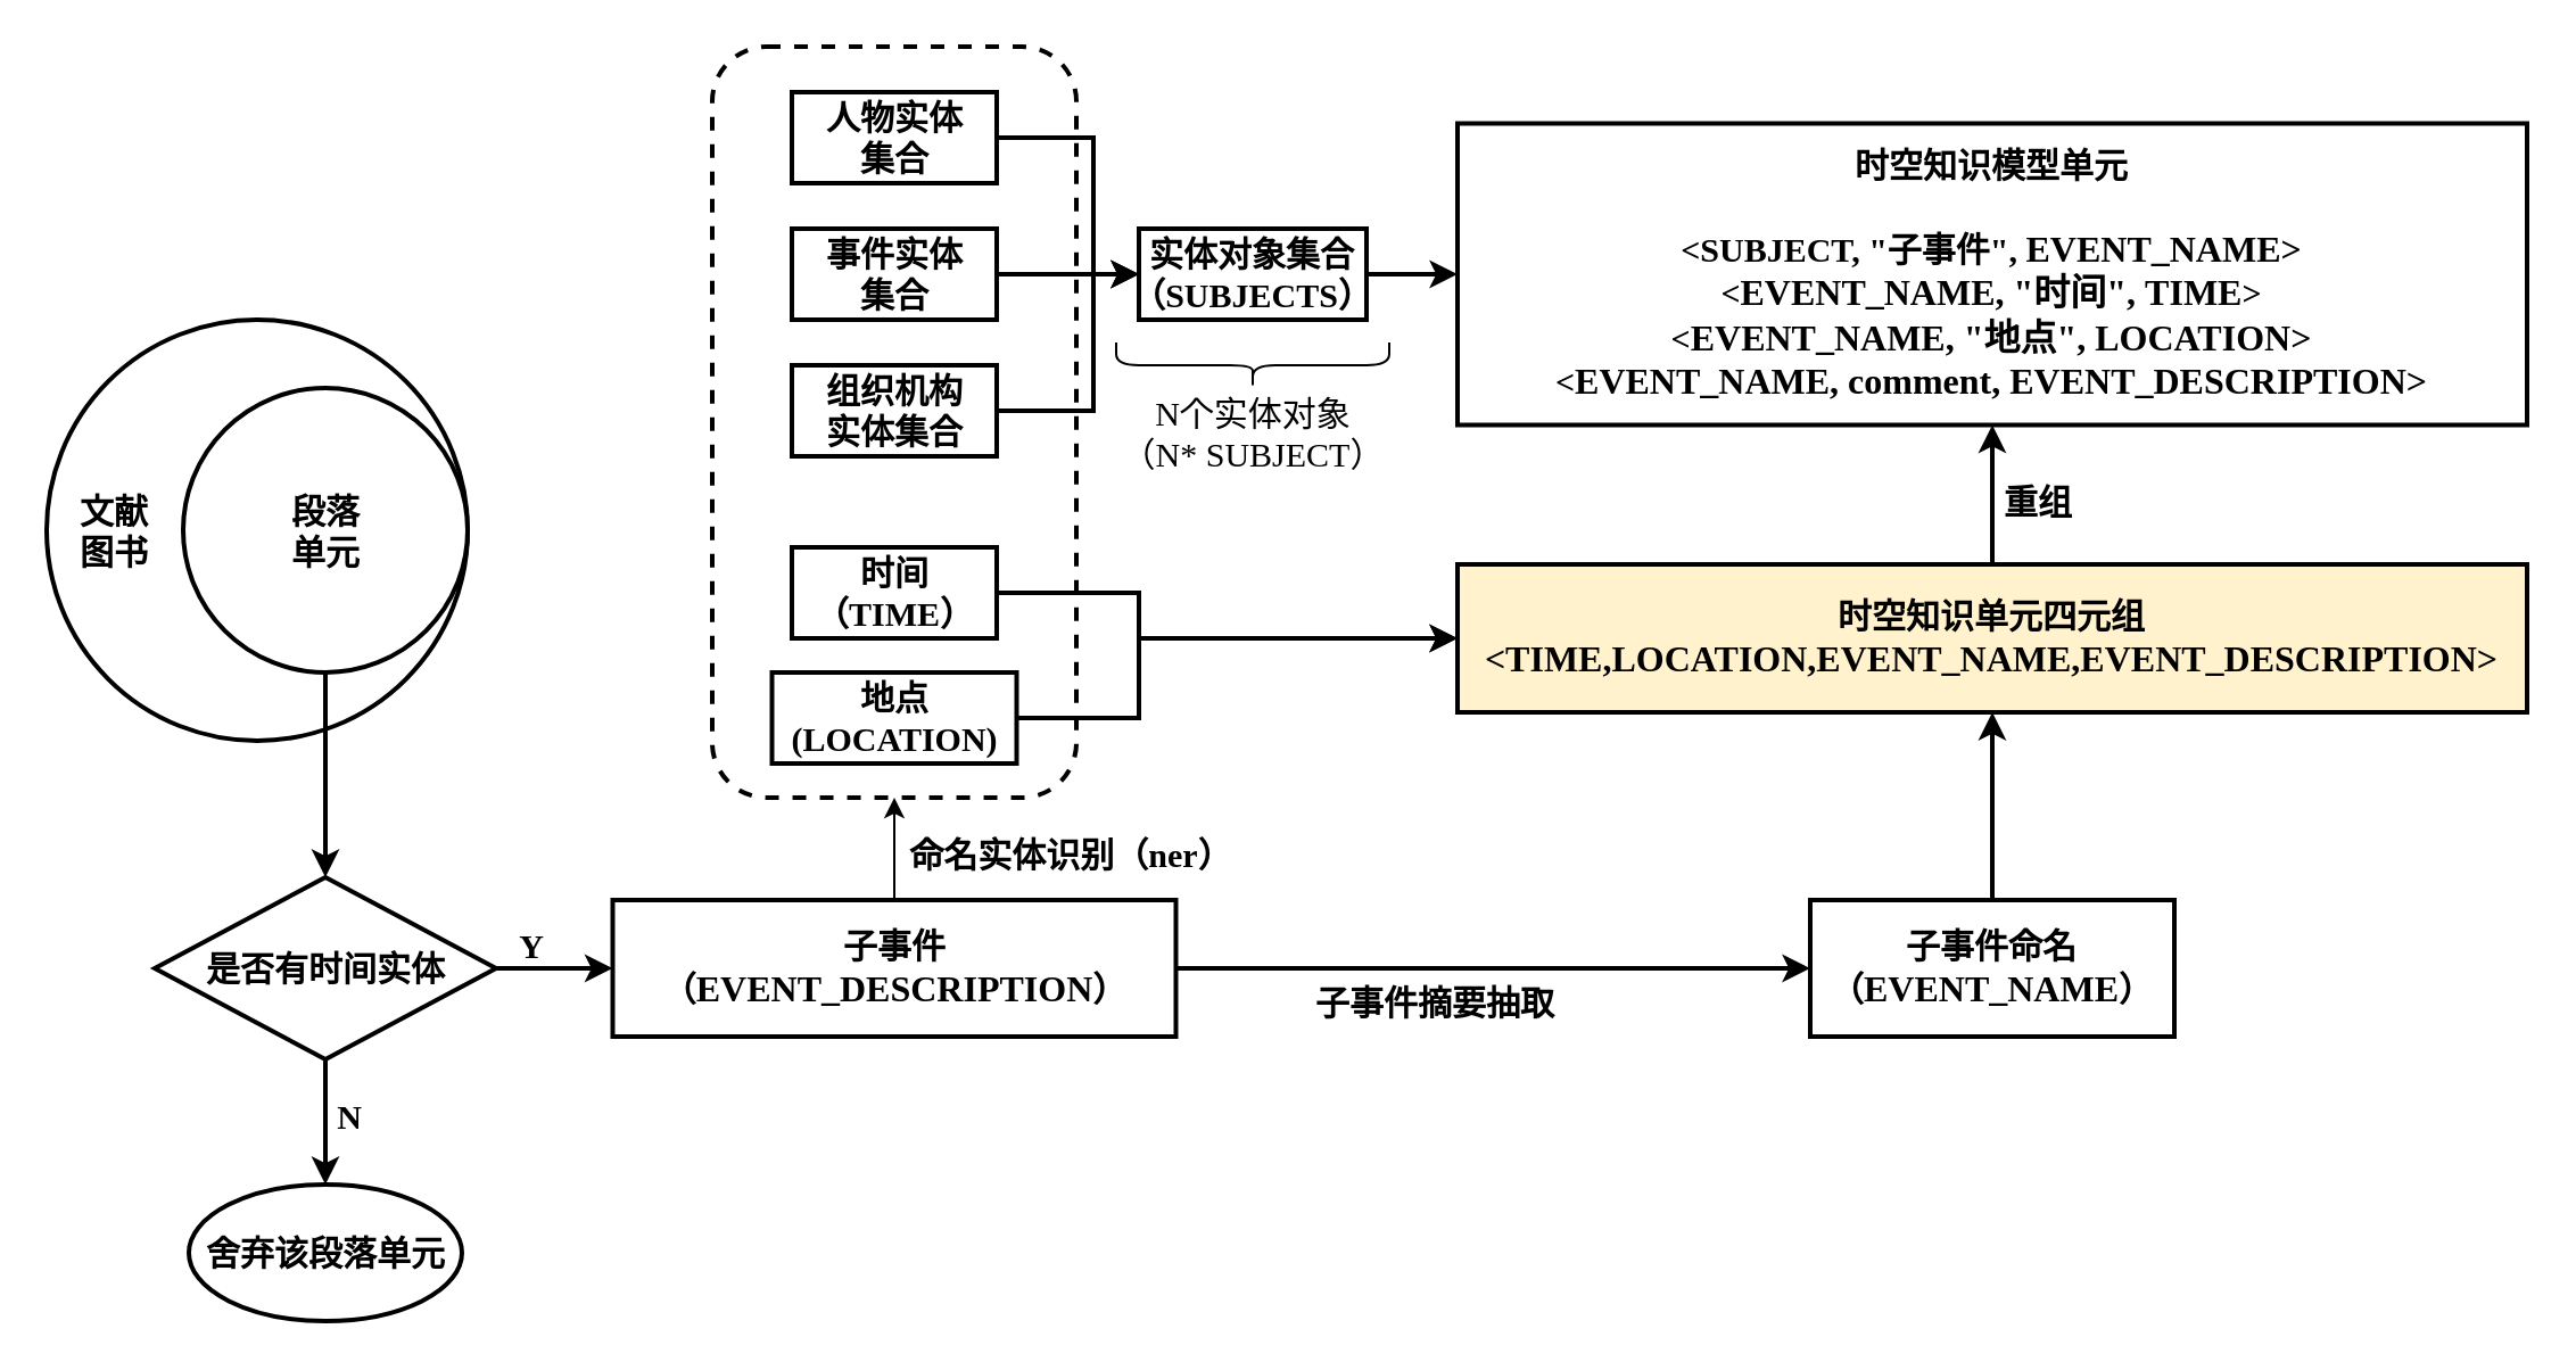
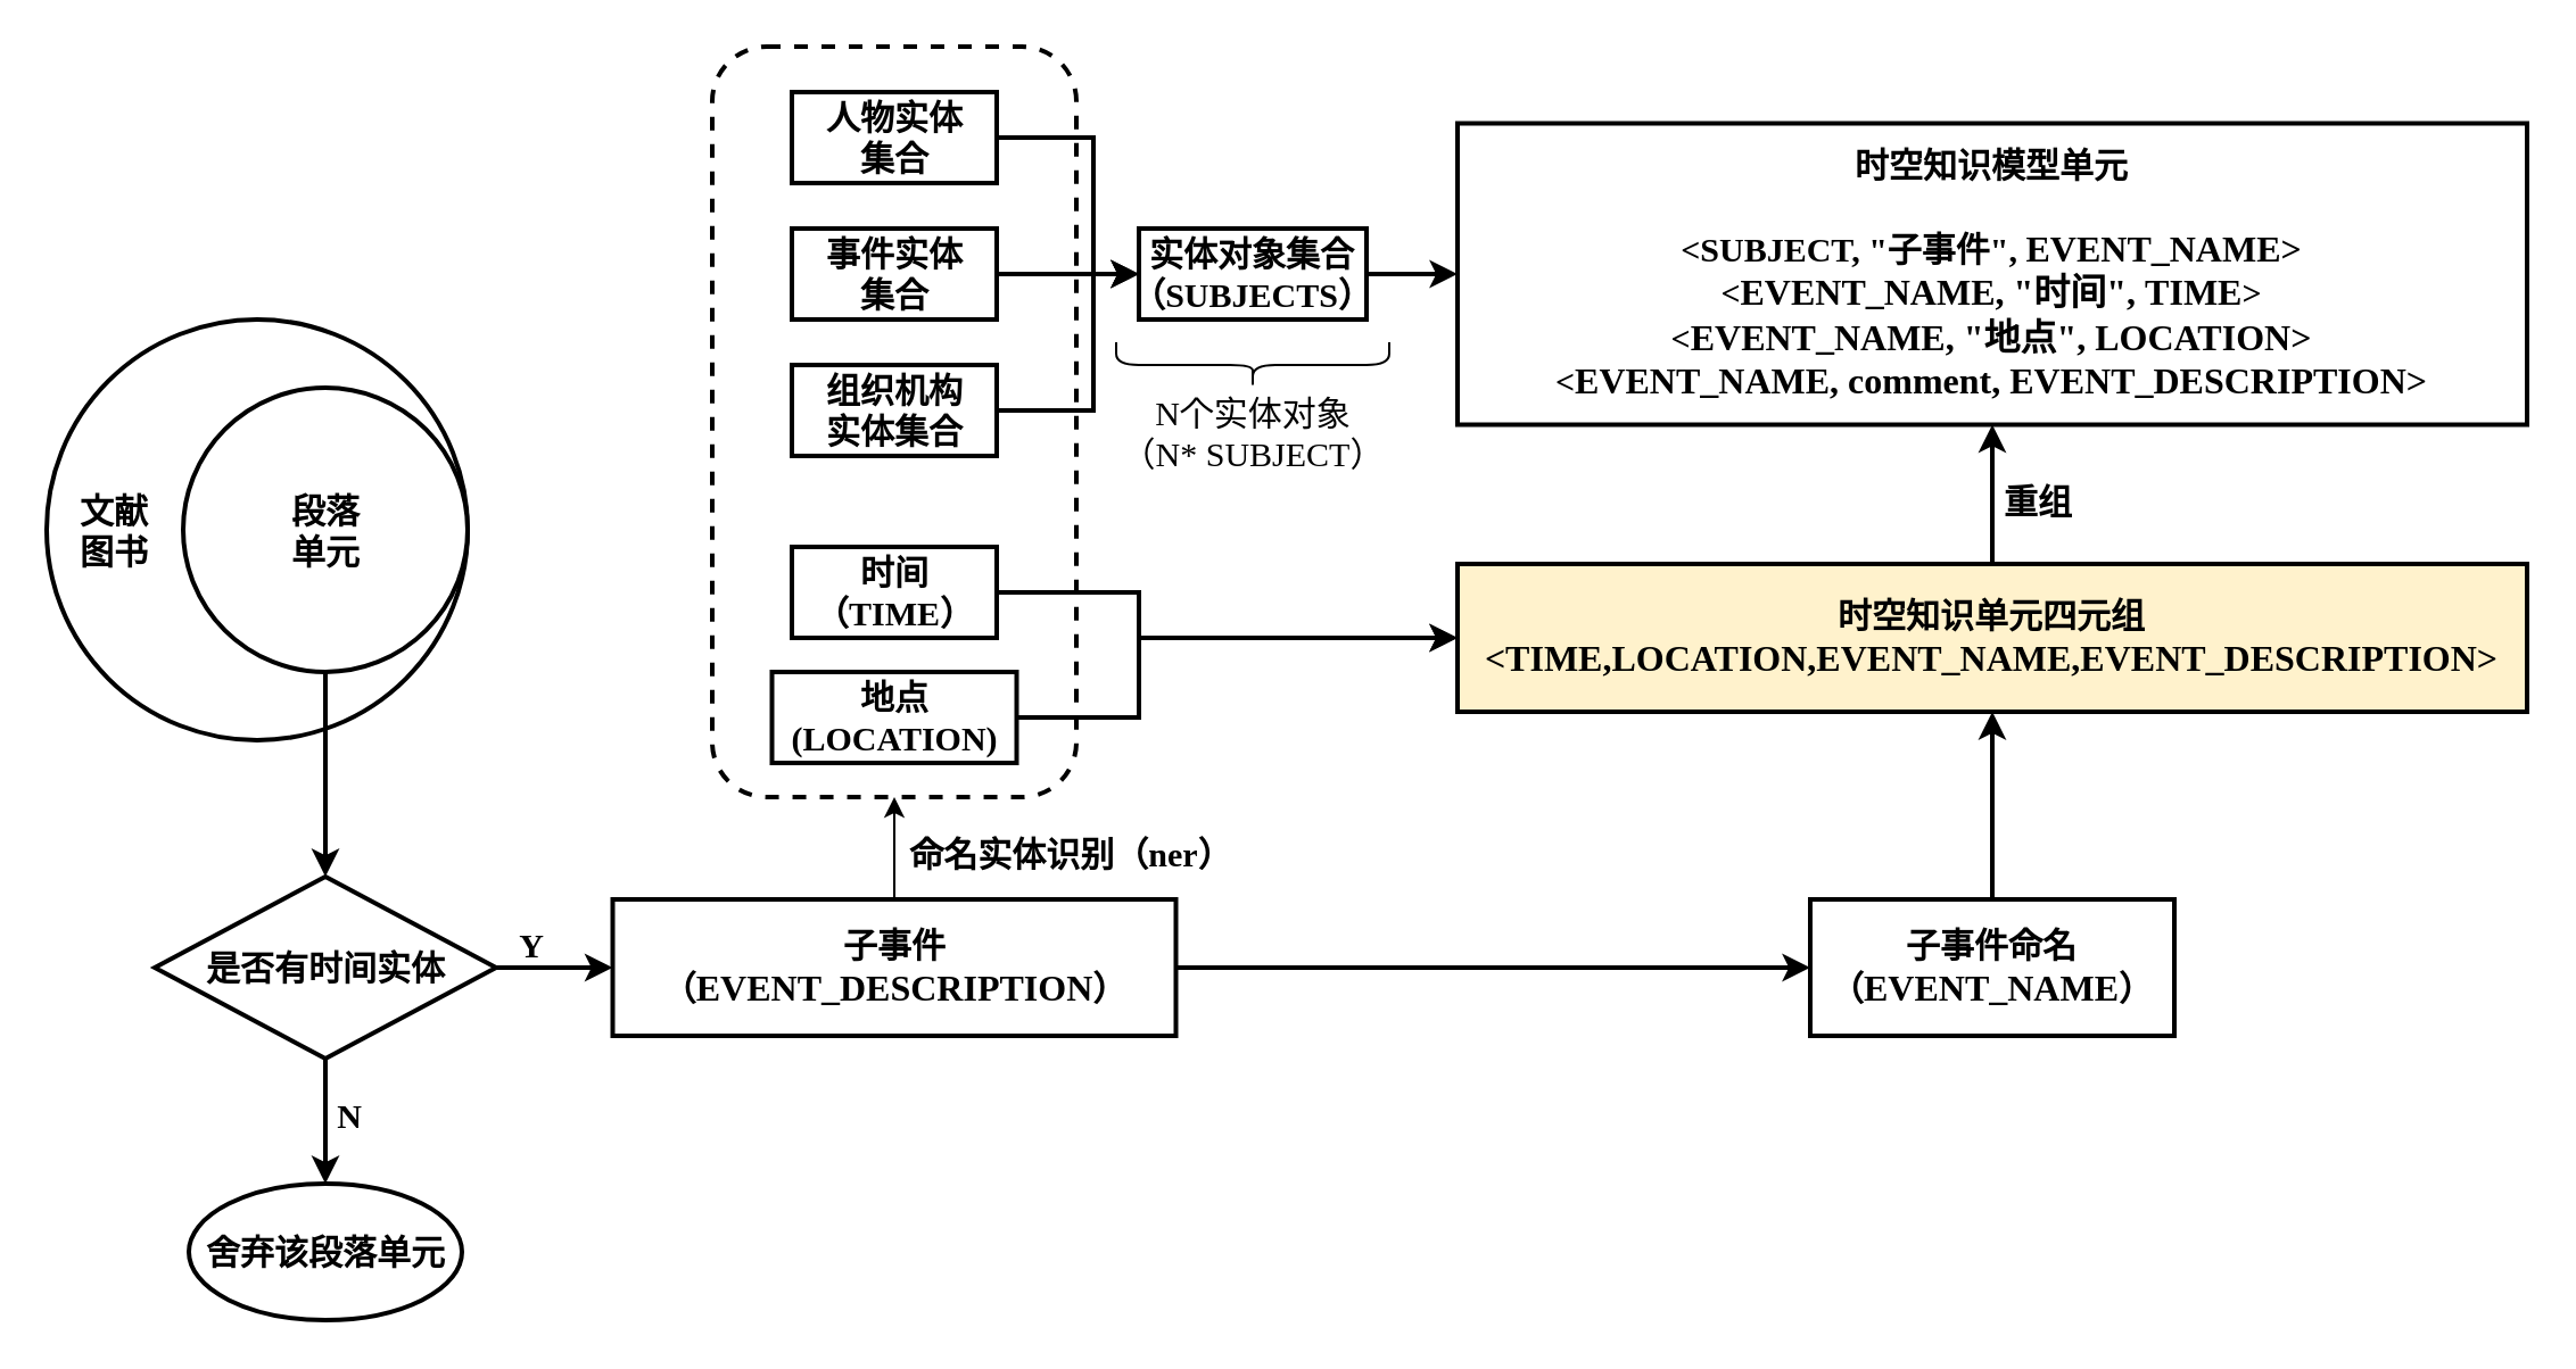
  <mxCell id="0" />
  <mxCell id="1" parent="0" />
  <mxCell id="2" value="" style="rounded=1;whiteSpace=wrap;html=1;fontSize=15;strokeWidth=2;dashed=1;" vertex="1" parent="1"><mxGeometry x="312.5" y="20" width="160" height="330" as="geometry" /></mxCell>
  <mxCell id="3" style="edgeStyle=orthogonalEdgeStyle;rounded=0;orthogonalLoop=1;jettySize=auto;html=1;exitX=1;exitY=0.5;exitDx=0;exitDy=0;fontFamily=Times New Roman;fontSize=15;strokeWidth=2;entryX=0;entryY=0.5;entryDx=0;entryDy=0;" edge="1" parent="1" source="4" target="30"><mxGeometry relative="1" as="geometry"><Array as="points"><mxPoint x="480" y="60" /><mxPoint x="480" y="120" /></Array></mxGeometry></mxCell>
  <mxCell id="4" value="&lt;b&gt;人物实体&lt;br&gt;集合&lt;/b&gt;" style="rounded=0;whiteSpace=wrap;html=1;fontSize=15;strokeWidth=2;" vertex="1" parent="1"><mxGeometry x="347.5" y="40" width="90" height="40" as="geometry" /></mxCell>
  <mxCell id="5" style="edgeStyle=orthogonalEdgeStyle;rounded=0;orthogonalLoop=1;jettySize=auto;html=1;exitX=1;exitY=0.5;exitDx=0;exitDy=0;entryX=0;entryY=0.5;entryDx=0;entryDy=0;fontFamily=Times New Roman;fontSize=15;strokeWidth=2;" edge="1" parent="1" source="6" target="30"><mxGeometry relative="1" as="geometry" /></mxCell>
  <mxCell id="6" value="&lt;b&gt;事件实体&lt;br&gt;集合&lt;br&gt;&lt;/b&gt;" style="rounded=0;whiteSpace=wrap;html=1;fontSize=15;strokeWidth=2;" vertex="1" parent="1"><mxGeometry x="347.5" y="100" width="90" height="40" as="geometry" /></mxCell>
  <mxCell id="7" style="edgeStyle=orthogonalEdgeStyle;rounded=0;orthogonalLoop=1;jettySize=auto;html=1;exitX=1;exitY=0.5;exitDx=0;exitDy=0;entryX=0;entryY=0.5;entryDx=0;entryDy=0;fontFamily=Times New Roman;fontSize=15;strokeWidth=2;" edge="1" parent="1" source="8" target="30"><mxGeometry relative="1" as="geometry"><Array as="points"><mxPoint x="480" y="180" /><mxPoint x="480" y="120" /></Array></mxGeometry></mxCell>
  <mxCell id="8" value="&lt;b&gt;组织机构&lt;br&gt;实体集合&lt;/b&gt;" style="rounded=0;whiteSpace=wrap;html=1;fontSize=15;strokeWidth=2;" vertex="1" parent="1"><mxGeometry x="347.5" y="160" width="90" height="40" as="geometry" /></mxCell>
  <mxCell id="9" value="" style="ellipse;whiteSpace=wrap;html=1;aspect=fixed;rounded=1;fontSize=15;strokeWidth=2;" vertex="1" parent="1"><mxGeometry x="20" y="140" width="185" height="185" as="geometry" /></mxCell>
  <mxCell id="10" style="edgeStyle=orthogonalEdgeStyle;rounded=0;orthogonalLoop=1;jettySize=auto;html=1;exitX=0.5;exitY=1;exitDx=0;exitDy=0;entryX=0.5;entryY=0;entryDx=0;entryDy=0;fontFamily=Times New Roman;fontSize=15;strokeWidth=2;" edge="1" parent="1" source="11" target="18"><mxGeometry relative="1" as="geometry" /></mxCell>
  <mxCell id="11" value="" style="ellipse;whiteSpace=wrap;html=1;aspect=fixed;rounded=1;fontSize=15;strokeWidth=2;" vertex="1" parent="1"><mxGeometry x="80" y="170" width="125" height="125" as="geometry" /></mxCell>
  <mxCell id="12" value="&lt;b&gt;文献&lt;br&gt;图书&lt;/b&gt;" style="text;html=1;strokeColor=none;fillColor=none;align=center;verticalAlign=middle;whiteSpace=wrap;rounded=0;fontSize=15;" vertex="1" parent="1"><mxGeometry x="20" y="217.5" width="60" height="30" as="geometry" /></mxCell>
  <mxCell id="13" value="&lt;b&gt;段落&lt;br&gt;单元&lt;/b&gt;" style="text;html=1;strokeColor=none;fillColor=none;align=center;verticalAlign=middle;whiteSpace=wrap;rounded=0;fontSize=15;" vertex="1" parent="1"><mxGeometry x="112.5" y="217.5" width="60" height="30" as="geometry" /></mxCell>
  <mxCell id="14" style="edgeStyle=orthogonalEdgeStyle;rounded=0;orthogonalLoop=1;jettySize=auto;html=1;exitX=1;exitY=0.5;exitDx=0;exitDy=0;fontFamily=Times New Roman;fontSize=15;entryX=0;entryY=0.5;entryDx=0;entryDy=0;strokeWidth=2;" edge="1" parent="1" target="26"><mxGeometry relative="1" as="geometry"><mxPoint x="564" y="280" as="targetPoint" /><mxPoint x="431.5" y="315" as="sourcePoint" /><Array as="points"><mxPoint x="500" y="315" /><mxPoint x="500" y="280" /></Array></mxGeometry></mxCell>
  <mxCell id="15" value="&lt;b&gt;&lt;font face=&quot;Times New Roman&quot;&gt;地点&lt;br&gt;(LOCATION)&lt;/font&gt;&lt;br&gt;&lt;/b&gt;" style="rounded=0;whiteSpace=wrap;html=1;fontSize=15;strokeWidth=2;" vertex="1" parent="1"><mxGeometry x="338.75" y="295" width="107.5" height="40" as="geometry" /></mxCell>
  <mxCell id="16" value="" style="edgeStyle=orthogonalEdgeStyle;rounded=0;orthogonalLoop=1;jettySize=auto;html=1;fontSize=15;strokeWidth=2;" edge="1" parent="1" source="18" target="19"><mxGeometry relative="1" as="geometry" /></mxCell>
  <mxCell id="17" value="" style="edgeStyle=orthogonalEdgeStyle;rounded=0;orthogonalLoop=1;jettySize=auto;html=1;fontSize=15;strokeWidth=2;" edge="1" parent="1" source="18" target="22"><mxGeometry relative="1" as="geometry" /></mxCell>
  <mxCell id="18" value="是否有时间实体" style="rhombus;whiteSpace=wrap;html=1;fontSize=15;rounded=0;strokeWidth=2;fontStyle=1" vertex="1" parent="1"><mxGeometry x="67.5" y="385" width="150" height="80" as="geometry" /></mxCell>
  <mxCell id="19" value="舍弃该段落单元" style="ellipse;whiteSpace=wrap;html=1;fontSize=15;rounded=0;strokeWidth=2;fontStyle=1;" vertex="1" parent="1"><mxGeometry x="82.5" y="520" width="120" height="60" as="geometry" /></mxCell>
  <mxCell id="20" style="edgeStyle=orthogonalEdgeStyle;rounded=0;orthogonalLoop=1;jettySize=auto;html=1;exitX=0.5;exitY=0;exitDx=0;exitDy=0;fontFamily=Times New Roman;fontSize=15;" edge="1" parent="1" source="22" target="2"><mxGeometry relative="1" as="geometry" /></mxCell>
  <mxCell id="21" style="edgeStyle=orthogonalEdgeStyle;rounded=0;orthogonalLoop=1;jettySize=auto;html=1;exitX=1;exitY=0.5;exitDx=0;exitDy=0;entryX=0;entryY=0.5;entryDx=0;entryDy=0;fontFamily=Times New Roman;fontSize=15;strokeWidth=2;" edge="1" parent="1" source="22" target="24"><mxGeometry relative="1" as="geometry" /></mxCell>
  <mxCell id="22" value="&lt;font face=&quot;Times New Roman&quot;&gt;子事件（&lt;span lang=&quot;EN-US&quot; style=&quot;font-size: 12.0pt&quot;&gt;EVENT_DESCRIPTION&lt;/span&gt;）&lt;/font&gt;" style="whiteSpace=wrap;html=1;fontSize=15;rounded=0;strokeWidth=2;fontStyle=1;" vertex="1" parent="1"><mxGeometry x="268.75" y="395" width="247.5" height="60" as="geometry" /></mxCell>
  <mxCell id="23" style="edgeStyle=orthogonalEdgeStyle;rounded=0;orthogonalLoop=1;jettySize=auto;html=1;exitX=0.5;exitY=0;exitDx=0;exitDy=0;entryX=0.5;entryY=1;entryDx=0;entryDy=0;fontFamily=Times New Roman;fontSize=15;strokeWidth=2;" edge="1" parent="1" source="24" target="26"><mxGeometry relative="1" as="geometry" /></mxCell>
  <mxCell id="24" value="&lt;font face=&quot;Times New Roman&quot;&gt;子事件命名（&lt;span lang=&quot;EN-US&quot; style=&quot;font-size: 12.0pt&quot;&gt;EVENT_NAME&lt;/span&gt;）&lt;/font&gt;" style="whiteSpace=wrap;html=1;fontSize=15;rounded=0;strokeWidth=2;fontStyle=1;" vertex="1" parent="1"><mxGeometry x="795" y="395" width="160" height="60" as="geometry" /></mxCell>
  <mxCell id="25" style="edgeStyle=orthogonalEdgeStyle;rounded=0;orthogonalLoop=1;jettySize=auto;html=1;exitX=0.5;exitY=0;exitDx=0;exitDy=0;entryX=0.5;entryY=1;entryDx=0;entryDy=0;fontFamily=Times New Roman;fontSize=15;strokeWidth=2;" edge="1" parent="1" source="26" target="31"><mxGeometry relative="1" as="geometry" /></mxCell>
  <mxCell id="26" value="&lt;font face=&quot;Times New Roman&quot;&gt;&lt;b&gt;时空知识单元四元组&lt;br&gt;&lt;span lang=&quot;EN-US&quot; style=&quot;font-size: 12.0pt&quot;&gt;&amp;lt;TIME,LOCATION,EVENT_NAME,EVENT_DESCRIPTION&amp;gt;&lt;/span&gt;&lt;/b&gt;&lt;/font&gt;&lt;b&gt;&lt;br&gt;&lt;/b&gt;" style="rounded=0;whiteSpace=wrap;html=1;fontSize=15;strokeWidth=2;fillColor=#fff2cc;" vertex="1" parent="1"><mxGeometry x="640" y="247.5" width="470" height="65" as="geometry" /></mxCell>
  <mxCell id="27" style="edgeStyle=orthogonalEdgeStyle;rounded=0;orthogonalLoop=1;jettySize=auto;html=1;exitX=1;exitY=0.5;exitDx=0;exitDy=0;entryX=0;entryY=0.5;entryDx=0;entryDy=0;fontFamily=Times New Roman;fontSize=15;strokeWidth=2;" edge="1" parent="1" source="28" target="26"><mxGeometry relative="1" as="geometry"><Array as="points"><mxPoint x="500" y="260" /><mxPoint x="500" y="280" /></Array></mxGeometry></mxCell>
  <mxCell id="28" value="&lt;b&gt;&lt;font face=&quot;Times New Roman&quot;&gt;时间（TIME）&lt;/font&gt;&lt;/b&gt;" style="rounded=0;whiteSpace=wrap;html=1;fontSize=15;strokeWidth=2;" vertex="1" parent="1"><mxGeometry x="347.5" y="240" width="90" height="40" as="geometry" /></mxCell>
  <mxCell id="29" style="edgeStyle=orthogonalEdgeStyle;rounded=0;orthogonalLoop=1;jettySize=auto;html=1;exitX=1;exitY=0.5;exitDx=0;exitDy=0;entryX=0;entryY=0.5;entryDx=0;entryDy=0;fontFamily=Times New Roman;fontSize=15;strokeWidth=2;" edge="1" parent="1" source="30" target="31"><mxGeometry relative="1" as="geometry" /></mxCell>
  <mxCell id="30" value="&lt;b&gt;&lt;font face=&quot;Times New Roman&quot;&gt;实体对象集合（SUBJECTS）&lt;/font&gt;&lt;br&gt;&lt;/b&gt;" style="rounded=0;whiteSpace=wrap;html=1;fontSize=15;strokeWidth=2;" vertex="1" parent="1"><mxGeometry x="500" y="100" width="100" height="40" as="geometry" /></mxCell>
  <mxCell id="31" value="&lt;font face=&quot;Times New Roman&quot;&gt;&lt;b&gt;时空知识模型单元&lt;br&gt;&lt;br&gt;&amp;lt;&lt;/b&gt;&lt;/font&gt;&lt;b style=&quot;font-family: &amp;#34;times new roman&amp;#34;&quot;&gt;SUBJECT, &quot;&lt;/b&gt;&lt;b style=&quot;font-family: &amp;#34;times new roman&amp;#34;&quot;&gt;子事件&lt;/b&gt;&lt;b style=&quot;font-family: &amp;#34;times new roman&amp;#34;&quot;&gt;&quot;,&amp;nbsp;&lt;/b&gt;&lt;b style=&quot;font-family: &amp;#34;times new roman&amp;#34;&quot;&gt;&lt;span lang=&quot;EN-US&quot; style=&quot;font-size: 12pt&quot;&gt;EVENT_NAME&amp;gt;&lt;br&gt;&lt;/span&gt;&lt;/b&gt;&lt;font face=&quot;Times New Roman&quot;&gt;&lt;b&gt;&amp;lt;&lt;/b&gt;&lt;/font&gt;&lt;b style=&quot;font-family: &amp;#34;times new roman&amp;#34;&quot;&gt;&lt;span lang=&quot;EN-US&quot; style=&quot;font-size: 12pt&quot;&gt;EVENT_NAME, &quot;&lt;/span&gt;&lt;/b&gt;&lt;b style=&quot;font-family: &amp;#34;times new roman&amp;#34;&quot;&gt;&lt;span lang=&quot;EN-US&quot; style=&quot;font-size: 12pt&quot;&gt;时间&lt;/span&gt;&lt;/b&gt;&lt;b style=&quot;font-family: &amp;#34;times new roman&amp;#34;&quot;&gt;&lt;span lang=&quot;EN-US&quot; style=&quot;font-size: 12pt&quot;&gt;&quot;, TIME&lt;/span&gt;&lt;/b&gt;&lt;font face=&quot;Times New Roman&quot;&gt;&lt;b&gt;&amp;gt;&lt;br&gt;&amp;lt;&lt;/b&gt;&lt;/font&gt;&lt;b style=&quot;font-family: &amp;#34;times new roman&amp;#34;&quot;&gt;&lt;span lang=&quot;EN-US&quot; style=&quot;font-size: 12pt&quot;&gt;EVENT_NAME, &quot;&lt;/span&gt;&lt;/b&gt;&lt;b style=&quot;font-family: &amp;#34;times new roman&amp;#34;&quot;&gt;&lt;span lang=&quot;EN-US&quot; style=&quot;font-size: 12pt&quot;&gt;地点&lt;/span&gt;&lt;/b&gt;&lt;b style=&quot;font-family: &amp;#34;times new roman&amp;#34;&quot;&gt;&lt;span lang=&quot;EN-US&quot; style=&quot;font-size: 12pt&quot;&gt;&quot;, LOCATION&amp;gt;&lt;/span&gt;&lt;/b&gt;&lt;font face=&quot;Times New Roman&quot;&gt;&lt;b&gt;&lt;br&gt;&lt;/b&gt;&lt;/font&gt;&lt;font face=&quot;Times New Roman&quot;&gt;&lt;b&gt;&amp;lt;&lt;/b&gt;&lt;/font&gt;&lt;b style=&quot;font-family: &amp;#34;times new roman&amp;#34;&quot;&gt;&lt;span lang=&quot;EN-US&quot; style=&quot;font-size: 12pt&quot;&gt;EVENT_NAME, comment,&amp;nbsp;&lt;/span&gt;&lt;/b&gt;&lt;b style=&quot;font-family: &amp;#34;times new roman&amp;#34;&quot;&gt;&lt;span lang=&quot;EN-US&quot; style=&quot;font-size: 12pt&quot;&gt;EVENT_DESCRIPTION&lt;/span&gt;&lt;/b&gt;&lt;b style=&quot;font-family: &amp;#34;times new roman&amp;#34;&quot;&gt;&lt;span lang=&quot;EN-US&quot; style=&quot;font-size: 12pt&quot;&gt;&amp;gt;&lt;/span&gt;&lt;/b&gt;&lt;b&gt;&lt;br&gt;&lt;/b&gt;" style="rounded=0;whiteSpace=wrap;html=1;fontSize=15;strokeWidth=2;" vertex="1" parent="1"><mxGeometry x="640" y="53.75" width="470" height="132.5" as="geometry" /></mxCell>
  <mxCell id="32" value="&lt;b&gt;N&lt;/b&gt;" style="text;html=1;align=center;verticalAlign=middle;resizable=0;points=[];autosize=1;strokeColor=none;fillColor=none;fontSize=15;fontFamily=Times New Roman;" vertex="1" parent="1"><mxGeometry x="137.5" y="480" width="30" height="20" as="geometry" /></mxCell>
  <mxCell id="33" value="&lt;b&gt;Y&lt;/b&gt;" style="text;html=1;align=center;verticalAlign=middle;resizable=0;points=[];autosize=1;strokeColor=none;fillColor=none;fontSize=15;fontFamily=Times New Roman;" vertex="1" parent="1"><mxGeometry x="217.5" y="405" width="30" height="20" as="geometry" /></mxCell>
  <mxCell id="34" value="&lt;b&gt;命名实体识别（ner）&lt;/b&gt;" style="text;html=1;align=center;verticalAlign=middle;resizable=0;points=[];autosize=1;strokeColor=none;fillColor=none;fontSize=15;fontFamily=Times New Roman;" vertex="1" parent="1"><mxGeometry x="390" y="365" width="160" height="20" as="geometry" /></mxCell>
- <mxCell id="35" value="&lt;b&gt;子事件摘要抽取&lt;/b&gt;" style="text;html=1;align=center;verticalAlign=middle;resizable=0;points=[];autosize=1;strokeColor=none;fillColor=none;fontSize=15;fontFamily=Times New Roman;" vertex="1" parent="1"><mxGeometry x="570" y="430" width="120" height="20" as="geometry" /></mxCell>
  <mxCell id="36" value="" style="shape=curlyBracket;whiteSpace=wrap;html=1;rounded=1;flipH=1;fontFamily=Times New Roman;fontSize=15;fillColor=default;rotation=90;" vertex="1" parent="1"><mxGeometry x="540" y="100" width="20" height="120" as="geometry" /></mxCell>
  <mxCell id="37" value="N个实体对象&lt;br&gt;（N* SUBJECT）" style="text;html=1;align=center;verticalAlign=middle;resizable=0;points=[];autosize=1;strokeColor=none;fillColor=none;fontSize=15;fontFamily=Times New Roman;" vertex="1" parent="1"><mxGeometry x="485" y="170" width="130" height="40" as="geometry" /></mxCell>
  <mxCell id="38" value="&lt;b&gt;重组&lt;/b&gt;" style="text;html=1;align=center;verticalAlign=middle;resizable=0;points=[];autosize=1;strokeColor=none;fillColor=none;fontSize=15;fontFamily=Times New Roman;" vertex="1" parent="1"><mxGeometry x="870" y="210" width="50" height="20" as="geometry" /></mxCell>
